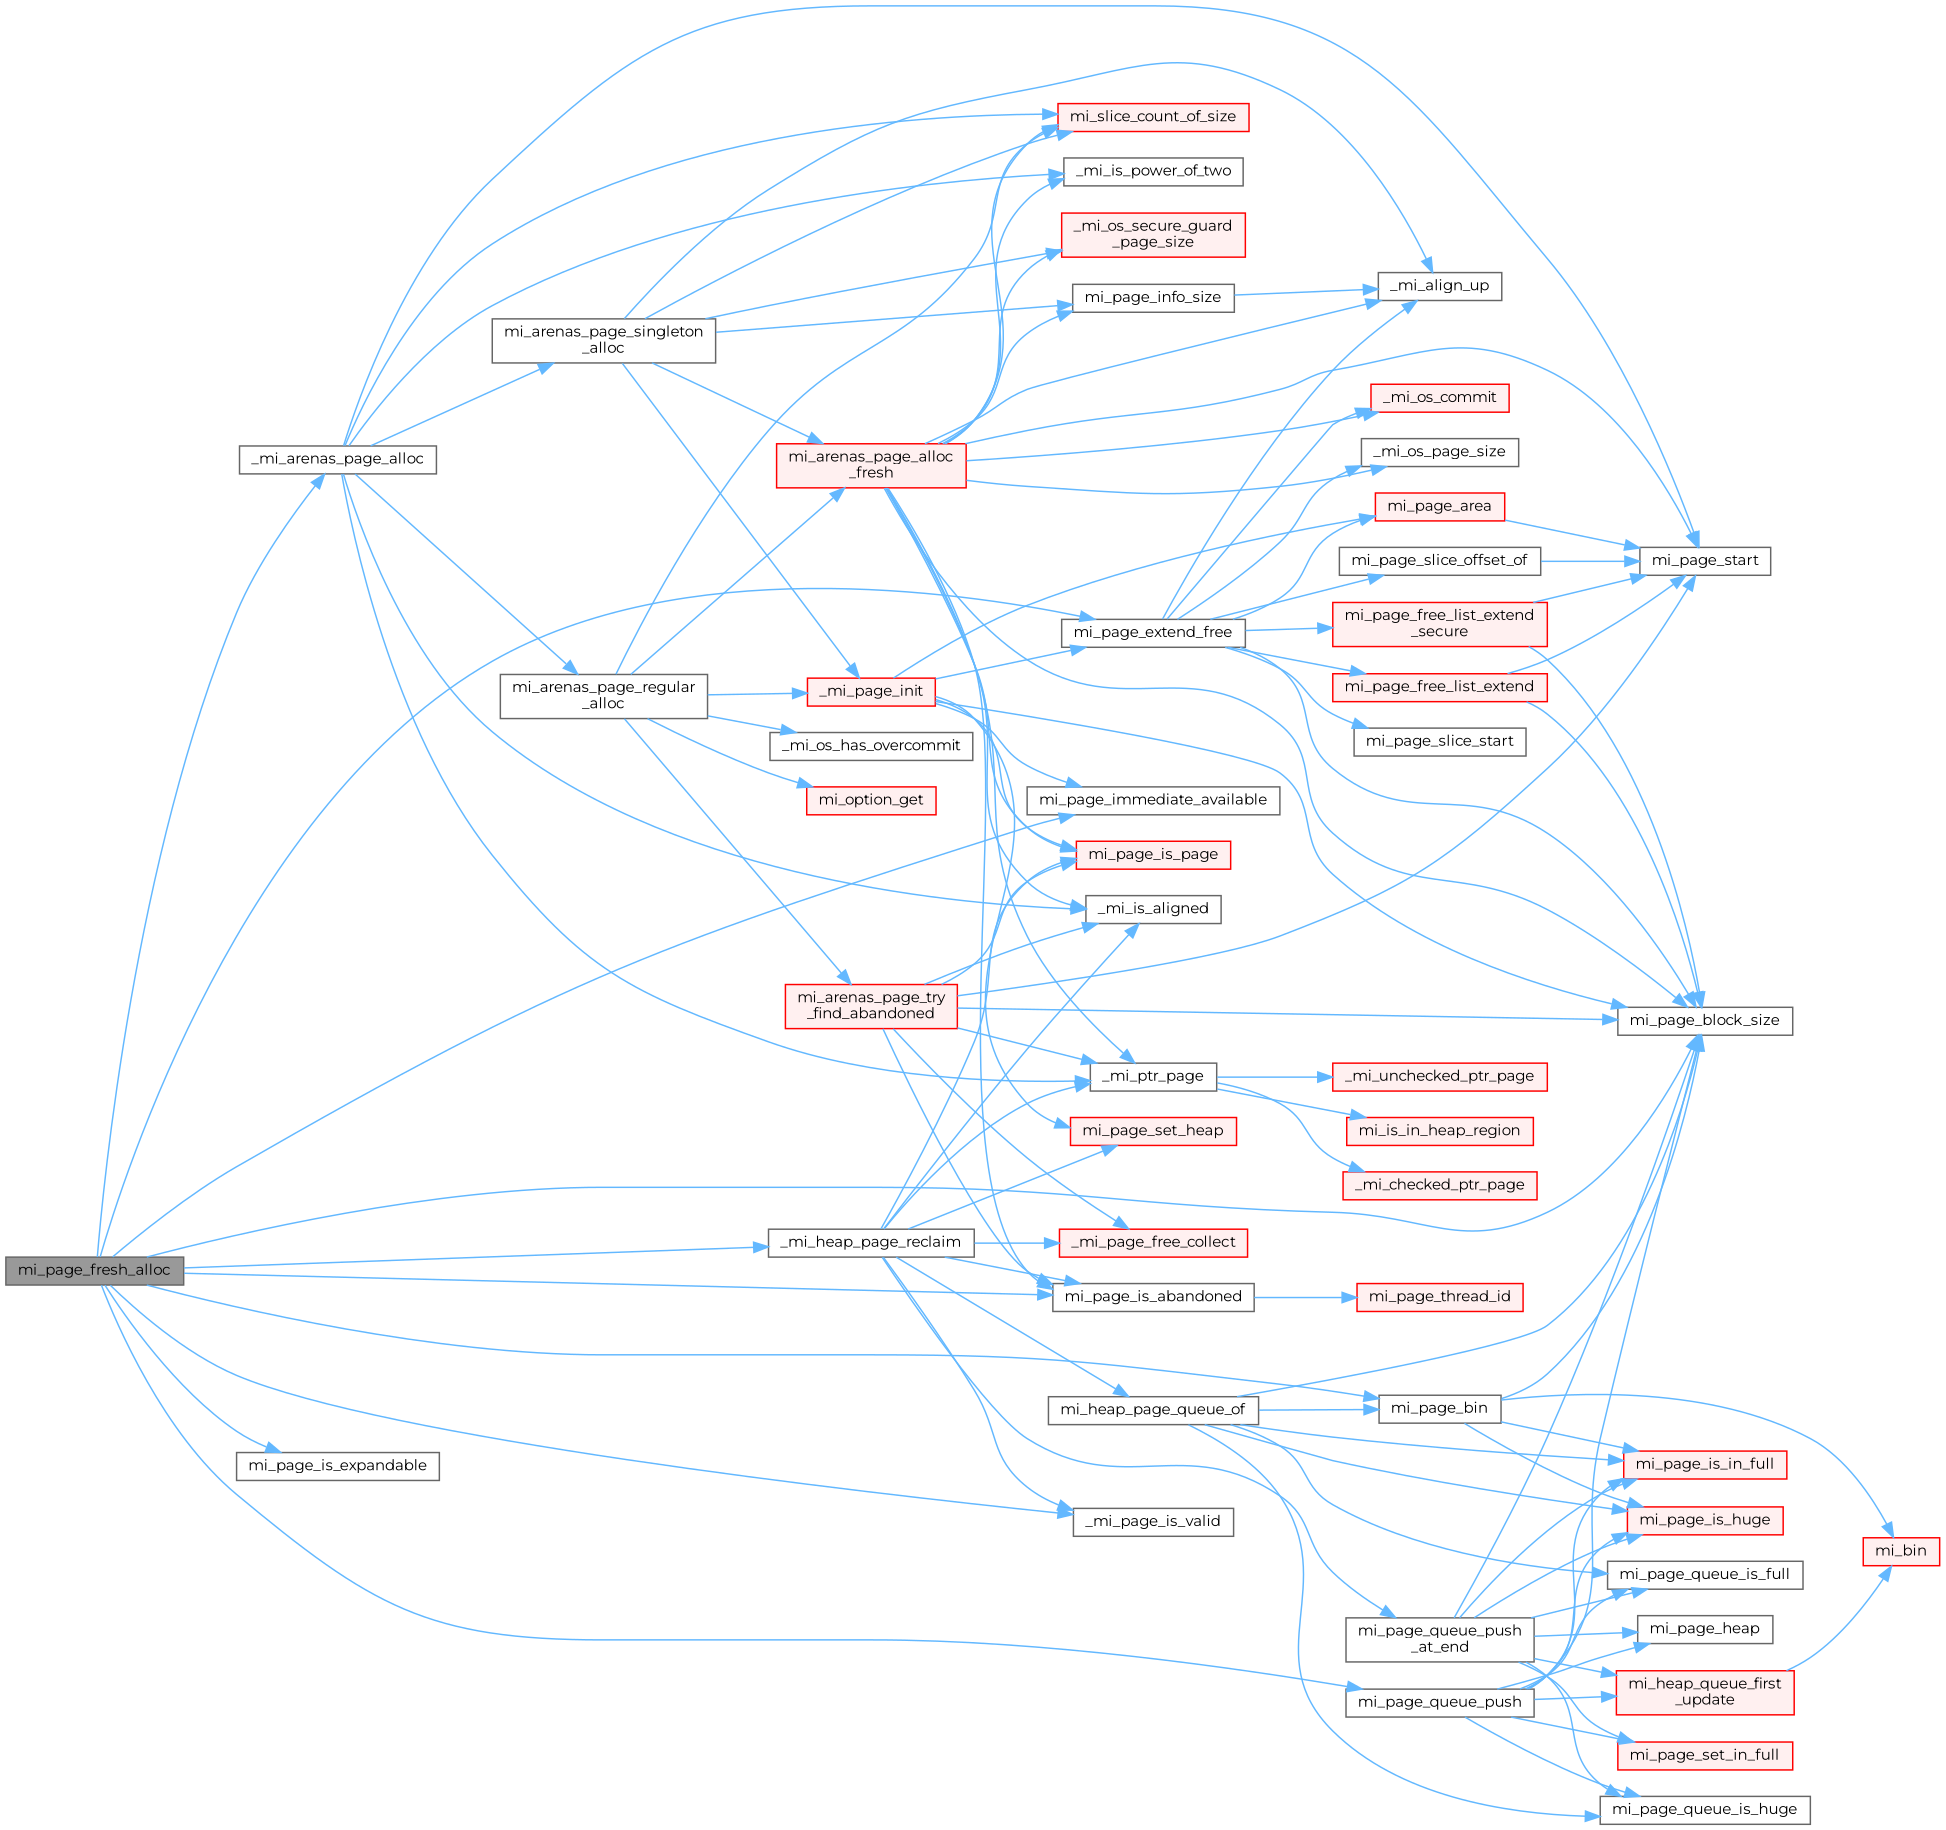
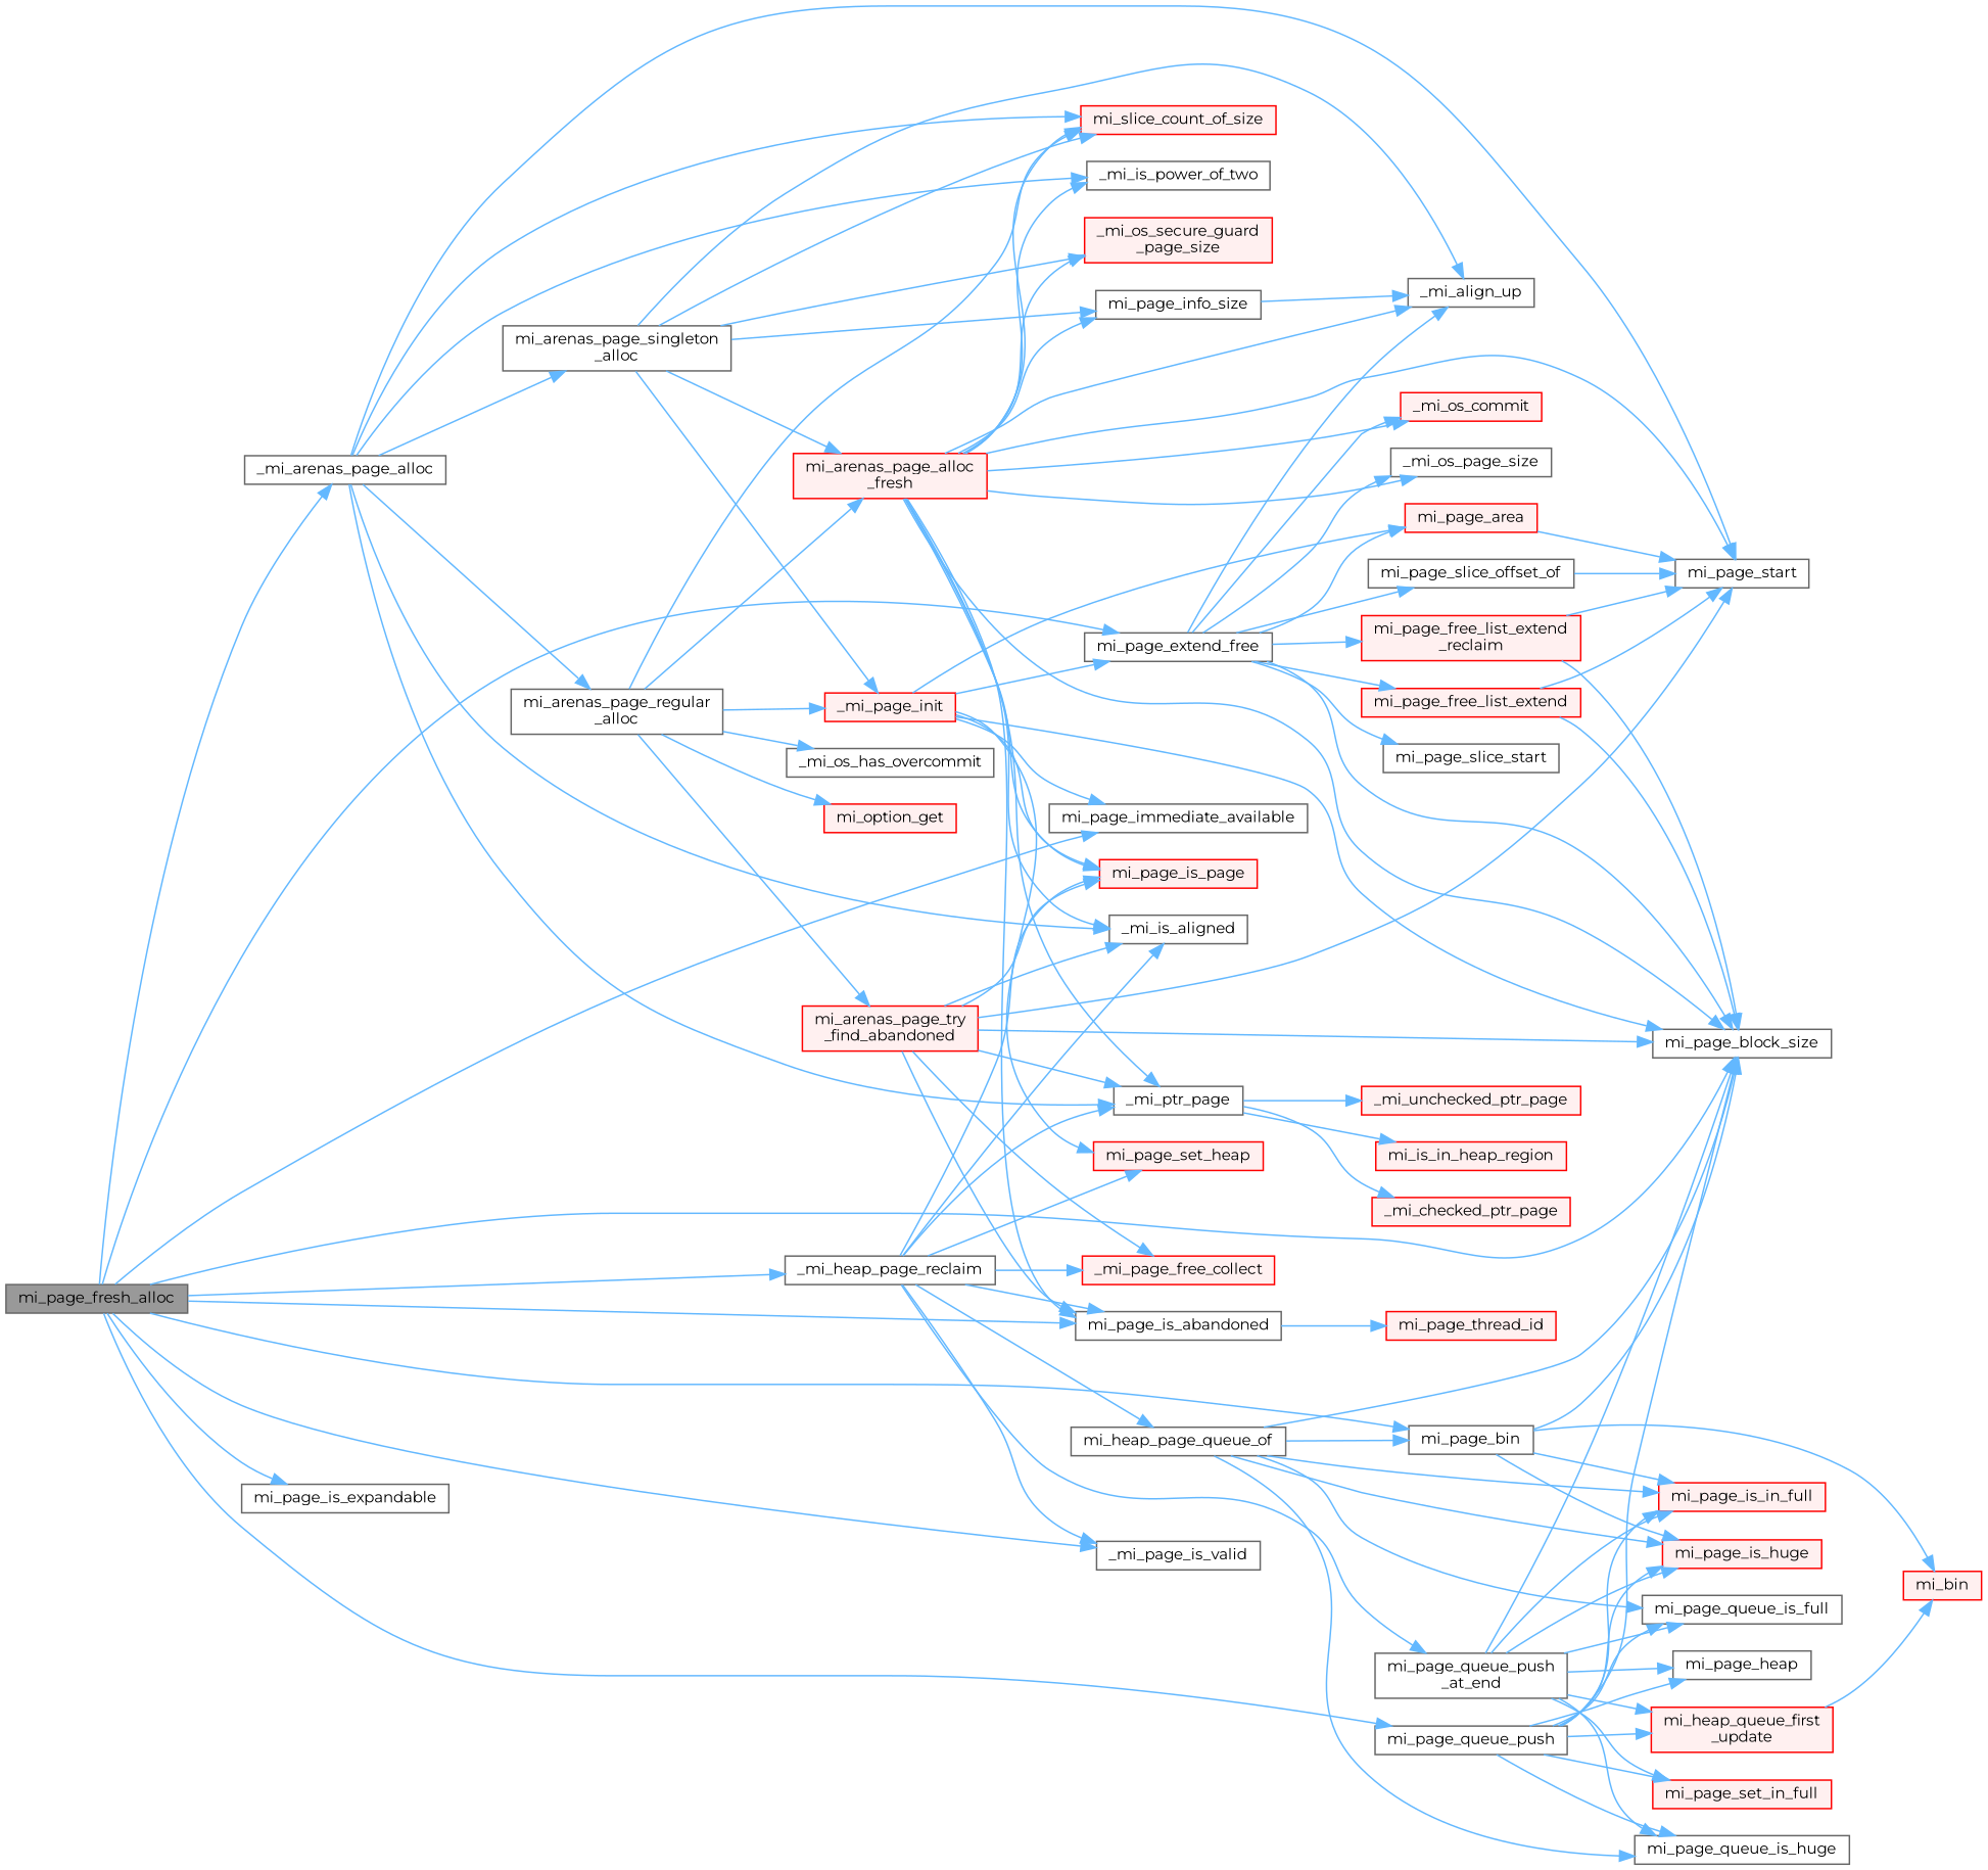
  digraph {
    fontname=Montserrat
    rankdir=LR
    node [color=grey40 fillcolor=white fontname=Montserrat fontsize=10 shape=box style=filled]
    edge [color=steelblue1 fontname=Montserrat fontsize=10 labelfontname=Helvetica labelfontsize=10 style=solid]
    n1 [color=gray40 fillcolor=grey60 fontcolor=black height=0.2 label=mi_page_fresh_alloc width=0.4]
    n2 [height=0.2 label=_mi_arenas_page_alloc width=0.4]
    n3 [height=0.2 label=mi_page_block_size width=0.4]
    n4 [height=0.2 label=mi_page_extend_free width=0.4]
    n5 [height=0.2 label=mi_page_immediate_available width=0.4]
    n6 [height=0.2 label=mi_page_is_abandoned width=0.4]
    n7 [height=0.2 label=_mi_heap_page_reclaim width=0.4]
    n8 [height=0.2 label=_mi_page_is_valid width=0.4]
    n9 [height=0.2 label=mi_page_bin width=0.4]
    n10 [height=0.2 label=mi_page_is_expandable width=0.4]
    n11 [height=0.2 label=mi_page_queue_push width=0.4]
    n12 [height=0.2 label=_mi_is_aligned width=0.4]
    n13 [height=0.2 label=_mi_is_power_of_two width=0.4]
    n14 [height=0.2 label=_mi_ptr_page width=0.4]
    n15 [height=0.2 label="mi_arenas_page_regular\l_alloc" width=0.4]
    n16 [height=0.2 label=mi_page_start width=0.4]
    n17 [color=red fillcolor="#FFF0F0" height=0.2 label=mi_slice_count_of_size width=0.4]
    n18 [height=0.2 label="mi_arenas_page_singleton\l_alloc" width=0.4]
    n19 [color=red fillcolor="#FFF0F0" height=0.2 label=mi_page_area width=0.4]
    n20 [height=0.2 label=_mi_align_up width=0.4]
    n21 [color=red fillcolor="#FFF0F0" height=0.2 label=_mi_os_commit width=0.4]
    n22 [height=0.2 label=_mi_os_page_size width=0.4]
    n23 [color=red fillcolor="#FFF0F0" height=0.2 label=mi_page_free_list_extend width=0.4]
-   n24 [color=red fillcolor="#FFF0F0" height=0.2 label="mi_page_free_list_extend\l_secure" width=0.4]
+   n24 [color=red fillcolor="#FFF0F0" height=0.2 label="mi_page_free_list_extend\l_reclaim" width=0.4]
    n25 [height=0.2 label=mi_page_slice_offset_of width=0.4]
    n26 [height=0.2 label=mi_page_slice_start width=0.4]
    n27 [color=red fillcolor="#FFF0F0" height=0.2 label=mi_page_thread_id width=0.4]
    n28 [color=red fillcolor="#FFF0F0" height=0.2 label=mi_page_is_page width=0.4]
    n29 [color=red fillcolor="#FFF0F0" height=0.2 label=mi_page_set_heap width=0.4]
    n30 [color=red fillcolor="#FFF0F0" height=0.2 label=_mi_page_free_collect width=0.4]
    n31 [height=0.2 label=mi_heap_page_queue_of width=0.4]
    n32 [height=0.2 label="mi_page_queue_push\l_at_end" width=0.4]
    n33 [color=red fillcolor="#FFF0F0" height=0.2 label=mi_page_is_huge width=0.4]
    n34 [color=red fillcolor="#FFF0F0" height=0.2 label=mi_page_is_in_full width=0.4]
    n35 [color=red fillcolor="#FFF0F0" height=0.2 label=mi_bin width=0.4]
    n36 [height=0.2 label=mi_page_queue_is_full width=0.4]
    n37 [height=0.2 label=mi_page_queue_is_huge width=0.4]
    n38 [color=red fillcolor="#FFF0F0" height=0.2 label="mi_heap_queue_first\l_update" width=0.4]
    n39 [height=0.2 label=mi_page_heap width=0.4]
    n40 [color=red fillcolor="#FFF0F0" height=0.2 label=mi_page_set_in_full width=0.4]
    n41 [color=red fillcolor="#FFF0F0" height=0.2 label=_mi_checked_ptr_page width=0.4]
    n42 [color=red fillcolor="#FFF0F0" height=0.2 label=_mi_unchecked_ptr_page width=0.4]
    n43 [color=red fillcolor="#FFF0F0" height=0.2 label=mi_is_in_heap_region width=0.4]
    n44 [height=0.2 label=_mi_os_has_overcommit width=0.4]
    n45 [color=red fillcolor="#FFF0F0" height=0.2 label=_mi_page_init width=0.4]
    n46 [color=red fillcolor="#FFF0F0" height=0.2 label="mi_arenas_page_alloc\l_fresh" width=0.4]
    n47 [color=red fillcolor="#FFF0F0" height=0.2 label="mi_arenas_page_try\l_find_abandoned" width=0.4]
    n48 [color=red fillcolor="#FFF0F0" height=0.2 label=mi_option_get width=0.4]
    n49 [color=red fillcolor="#FFF0F0" height=0.2 label="_mi_os_secure_guard\l_page_size" width=0.4]
    n50 [height=0.2 label=mi_page_info_size width=0.4]
    n1 -> n2
    n1 -> n3
    n1 -> n4
    n1 -> n5
    n1 -> n6
    n1 -> n7
    n1 -> n8
    n1 -> n9
    n1 -> n10
    n1 -> n11
    n2 -> n12
    n2 -> n13
    n2 -> n14
    n2 -> n15
    n2 -> n16
    n2 -> n17
    n2 -> n18
    n4 -> n3
    n4 -> n19
    n4 -> n20
    n4 -> n21
    n4 -> n22
    n4 -> n23
    n4 -> n24
    n4 -> n25
    n4 -> n26
    n6 -> n27
    n7 -> n6
    n7 -> n8
    n7 -> n12
    n7 -> n14
    n7 -> n28
    n7 -> n29
    n7 -> n30
    n7 -> n31
    n7 -> n32
    n9 -> n3
    n9 -> n33
    n9 -> n34
    n9 -> n35
    n11 -> n3
    n11 -> n33
    n11 -> n34
    n11 -> n36
    n11 -> n37
    n11 -> n38
    n11 -> n39
    n11 -> n40
    n14 -> n41
    n14 -> n42
    n14 -> n43
    n15 -> n17
    n15 -> n44
    n15 -> n45
    n15 -> n46
    n15 -> n47
    n15 -> n48
    n18 -> n17
    n18 -> n20
    n18 -> n45
    n18 -> n46
    n18 -> n49
    n18 -> n50
    n19 -> n16
    n23 -> n3
    n23 -> n16
    n24 -> n3
    n24 -> n16
    n25 -> n16
    n31 -> n3
    n31 -> n9
    n31 -> n33
    n31 -> n34
    n31 -> n36
    n31 -> n37
    n32 -> n3
    n32 -> n33
    n32 -> n34
    n32 -> n36
    n32 -> n37
    n32 -> n38
    n32 -> n39
    n32 -> n40
    n38 -> n35
    n45 -> n3
    n45 -> n4
    n45 -> n5
    n45 -> n19
    n45 -> n28
    n45 -> n29
    n46 -> n3
    n46 -> n6
    n46 -> n12
    n46 -> n13
    n46 -> n14
    n46 -> n16
    n46 -> n17
    n46 -> n20
    n46 -> n21
    n46 -> n22
    n46 -> n28
    n46 -> n49
    n46 -> n50
    n47 -> n3
    n47 -> n6
    n47 -> n12
    n47 -> n14
    n47 -> n16
    n47 -> n28
    n47 -> n30
    n50 -> n20
  }
